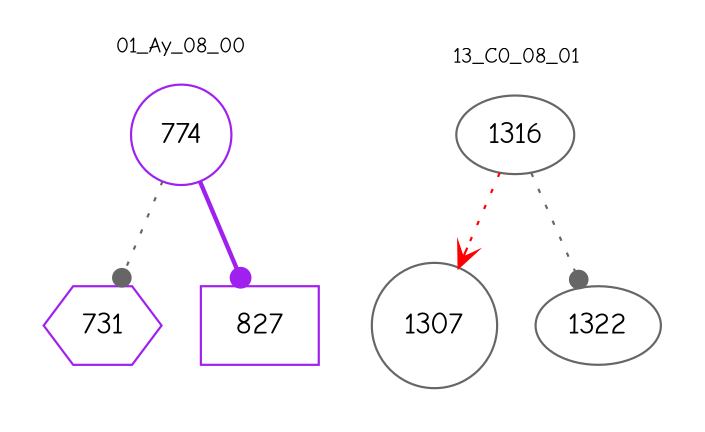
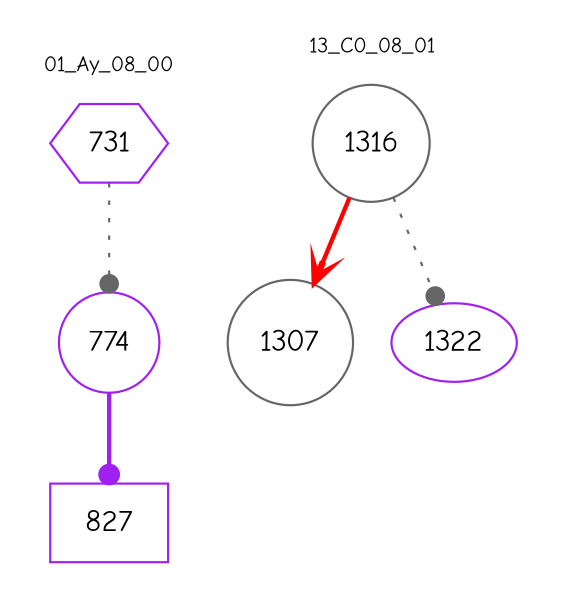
  digraph {
    fontname="Comic Neue"
    node [color=purple fontname="Comic Neue" shape=circle]
    edge [arrowhead=dot color=gray40 fontname="Comic Neue" style=dotted]
    n1 [label=774]
    n2 [label=731 shape=hexagon]
    n3 [label=827 shape=box]
-   n4 [color=gray40 label=1316 shape=ellipse]
+   n4 [color=gray40 label=1316]
    n5 [color=gray40 label=1307]
-   n6 [color=gray40 label=1322 shape=ellipse]
+   n6 [label=1322 shape=ellipse]
    subgraph cluster_1 {
      color=white
      fontsize=10
      label="01_Ay_08_00"
      n1
      n2
      n3
    }
    subgraph cluster_2 {
      color=white
      fontsize=10
      label="13_C0_08_01"
      n4
      n5
      n6
    }
-   n1 -> n2
+   n2 -> n1
    n1 -> n3 [color=purple style=bold]
-   n4 -> n5 [arrowhead=vee color=red]
+   n4 -> n5 [arrowhead=vee color=red style=bold]
    n4 -> n6
  }
